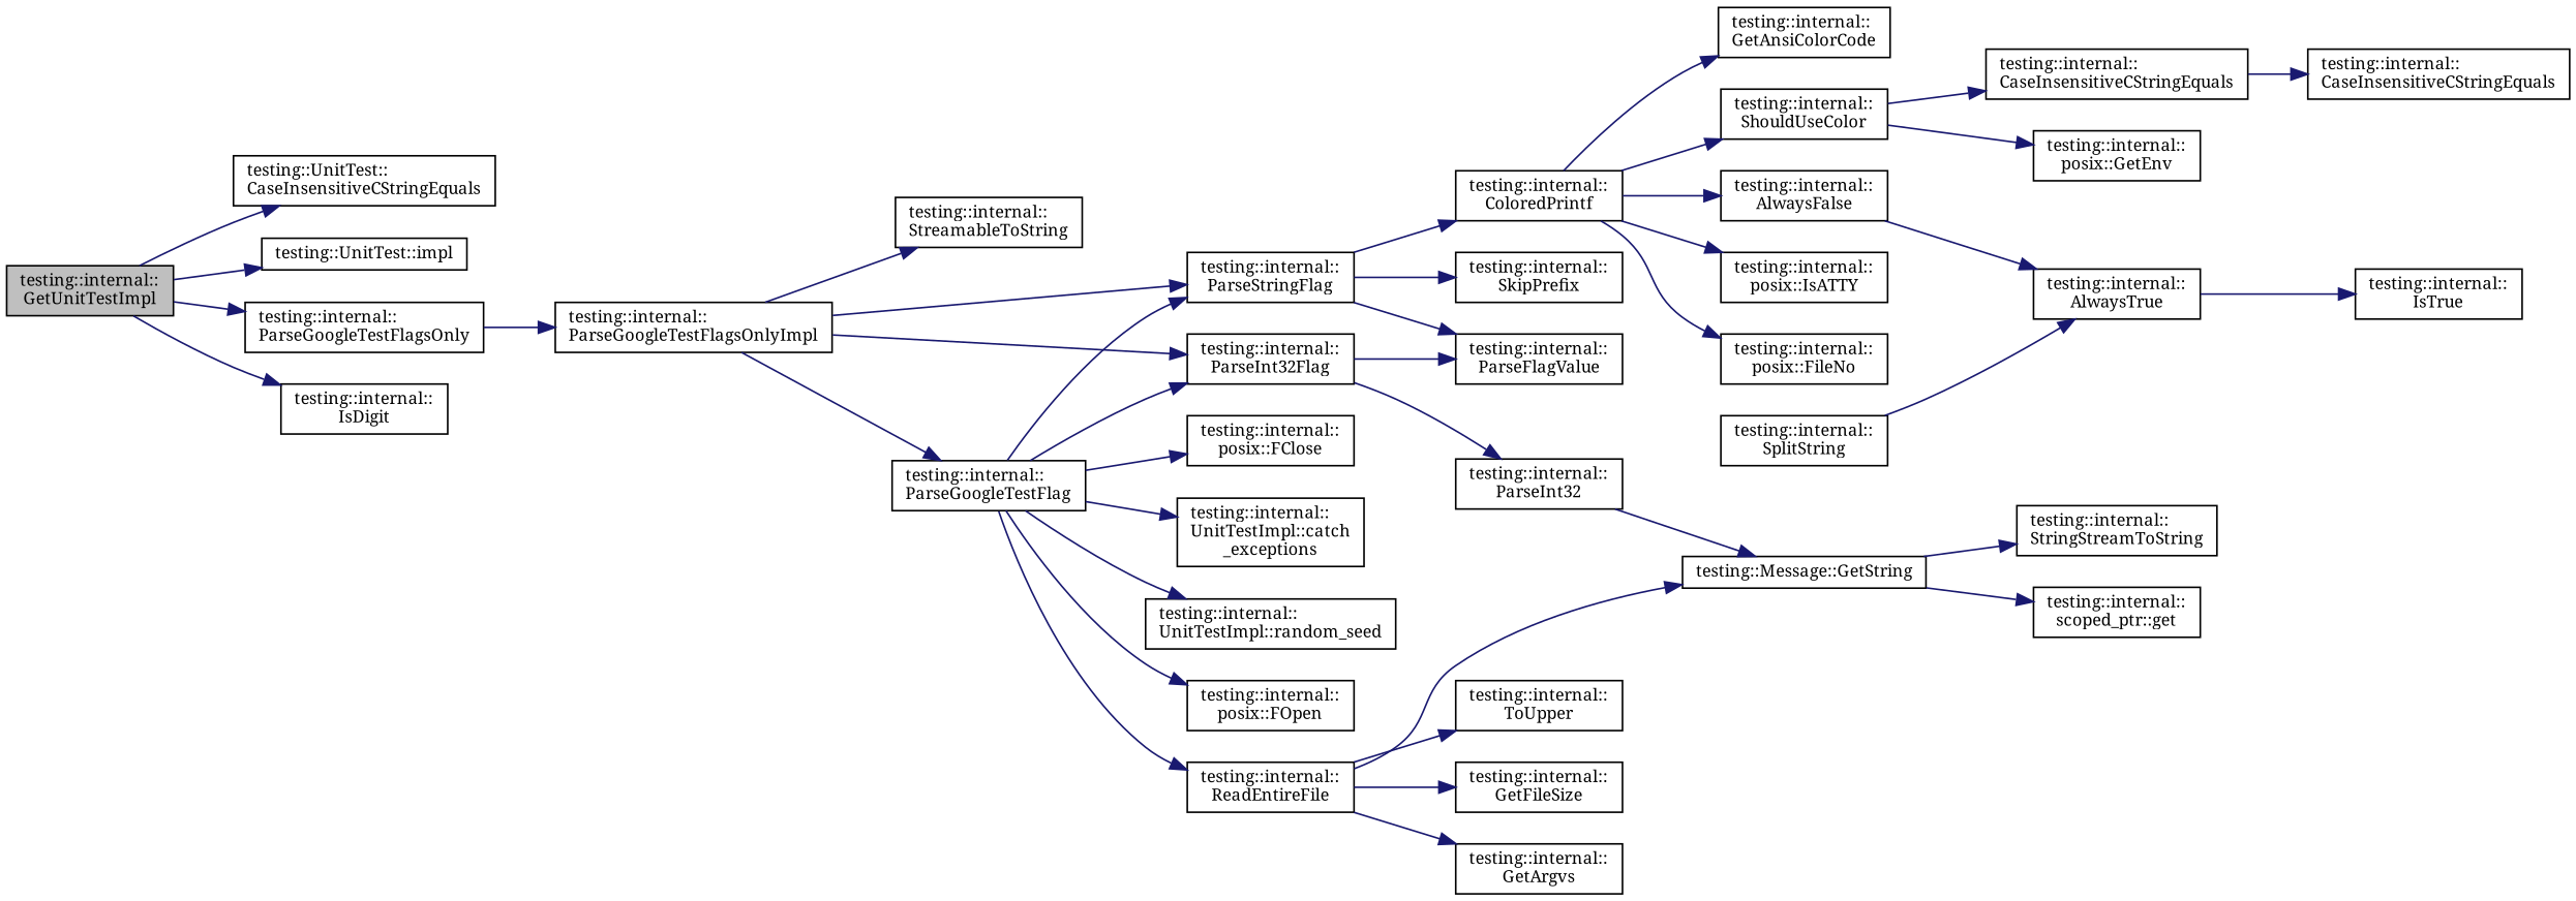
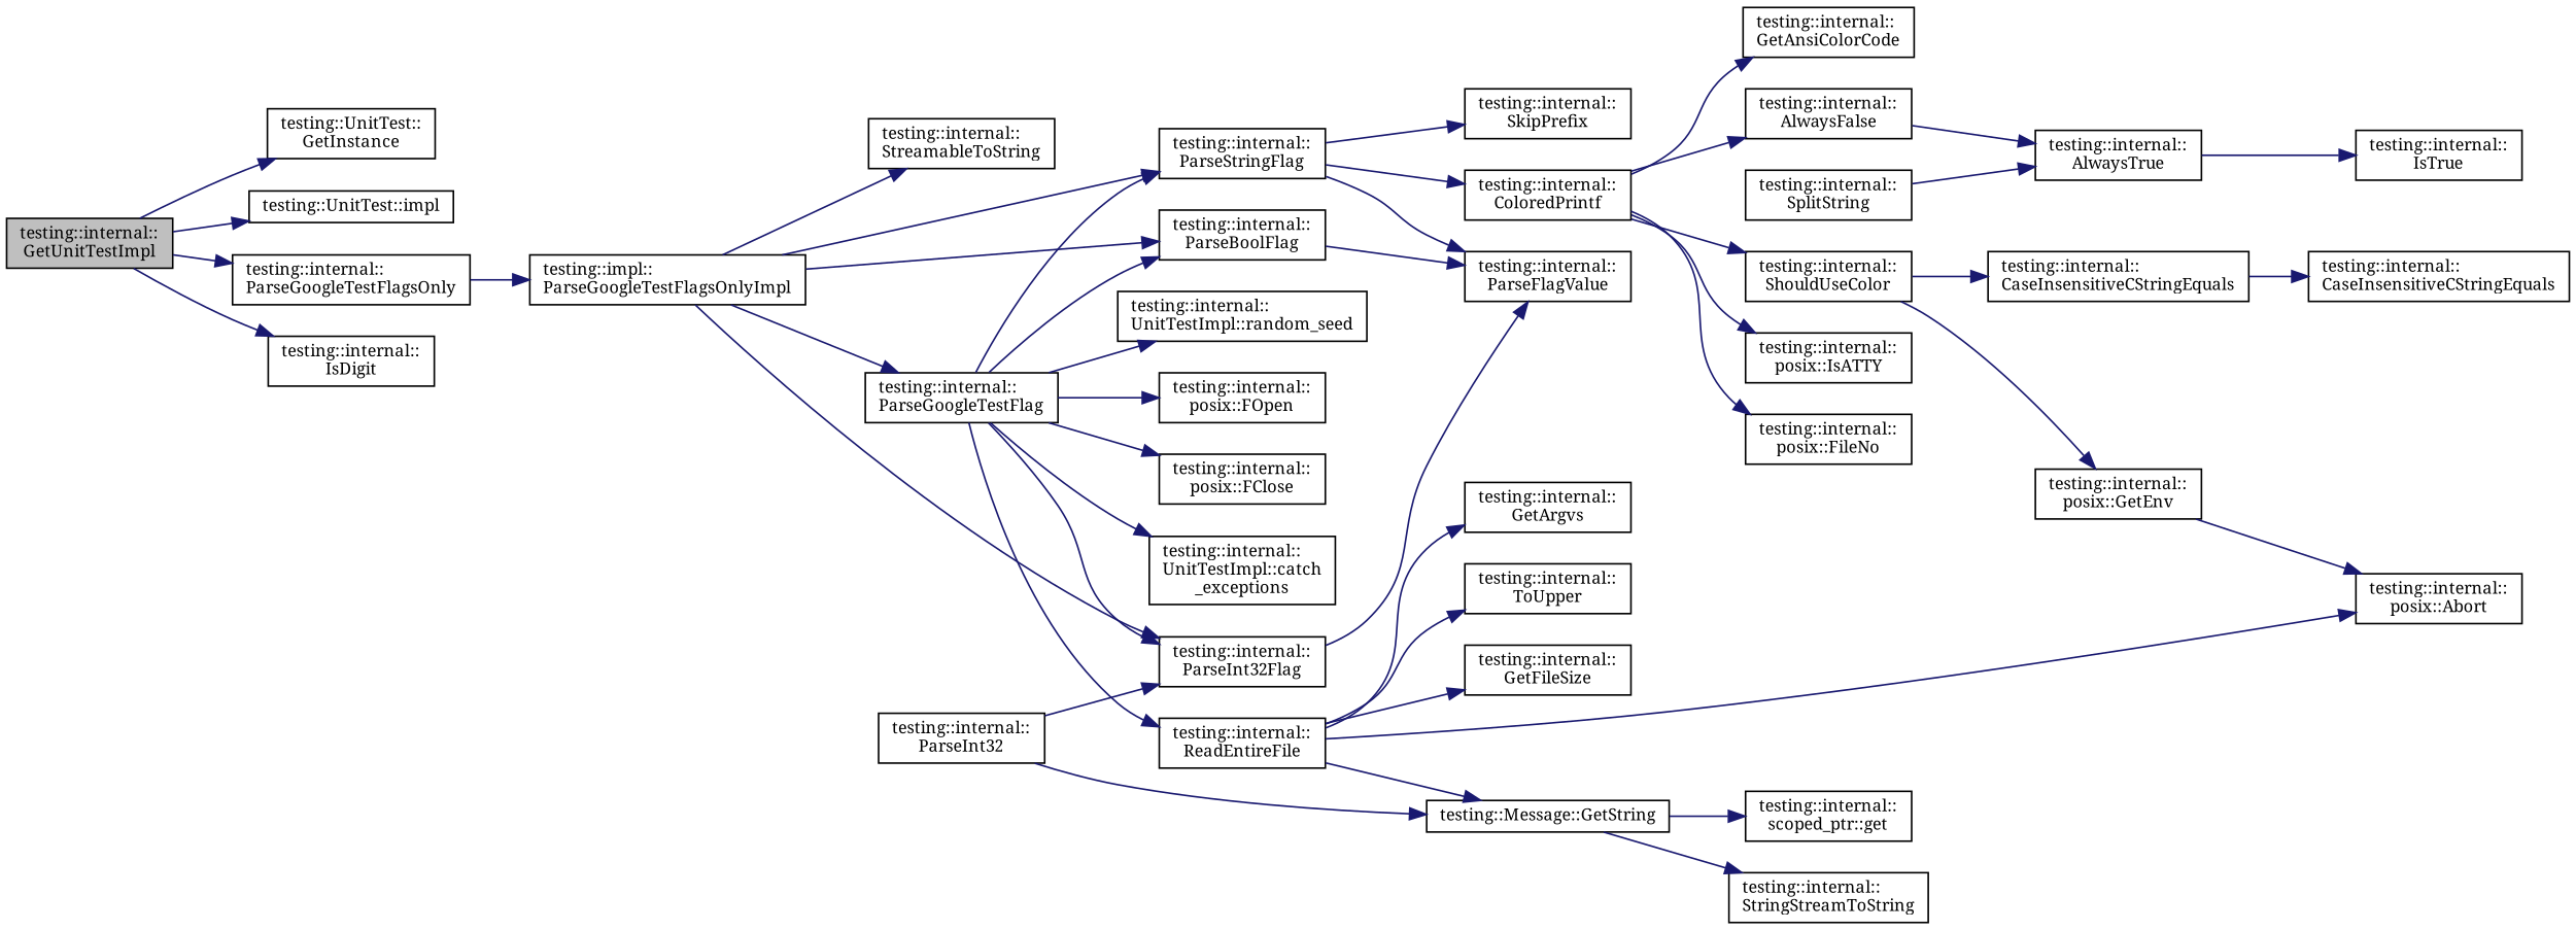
  digraph {
    fontname="Noto Serif"
    rankdir=LR
    node [color=black fillcolor=white fontname="Noto Serif" fontsize=10 shape=record style=filled]
    edge [color=midnightblue fontname="Noto Serif" fontsize=10 labelfontname=Helvetica labelfontsize=10 style=solid]
    n1 [fillcolor=grey75 fontcolor=black height=0.2 label="testing::internal::\lGetUnitTestImpl" width=0.4]
-   n2 [height=0.2 label="testing::UnitTest::\lCaseInsensitiveCStringEquals" width=0.4]
+   n2 [height=0.2 label="testing::UnitTest::\lGetInstance" width=0.4]
    n3 [height=0.2 label="testing::UnitTest::impl" width=0.4]
    n4 [height=0.2 label="testing::internal::\lParseGoogleTestFlagsOnly" width=0.4]
    n5 [height=0.2 label="testing::internal::\lIsDigit" width=0.4]
-   n6 [height=0.2 label="testing::internal::\lParseGoogleTestFlagsOnlyImpl" width=0.4]
+   n6 [height=0.2 label="testing::impl::\lParseGoogleTestFlagsOnlyImpl" width=0.4]
    n7 [height=0.2 label="testing::internal::\lStreamableToString" width=0.4]
+   n8 [height=0.2 label="testing::internal::\lParseBoolFlag" width=0.4]
    n9 [height=0.2 label="testing::internal::\lParseInt32Flag" width=0.4]
    n10 [height=0.2 label="testing::internal::\lParseStringFlag" width=0.4]
    n11 [height=0.2 label="testing::internal::\lParseGoogleTestFlag" width=0.4]
    n12 [height=0.2 label="testing::internal::\lParseFlagValue" width=0.4]
    n13 [height=0.2 label="testing::internal::\lParseInt32" width=0.4]
    n14 [height=0.2 label="testing::internal::\lSkipPrefix" width=0.4]
    n15 [height=0.2 label="testing::internal::\lColoredPrintf" width=0.4]
    n16 [height=0.2 label="testing::internal::\lUnitTestImpl::catch\l_exceptions" width=0.4]
    n17 [height=0.2 label="testing::internal::\lUnitTestImpl::random_seed" width=0.4]
    n18 [height=0.2 label="testing::internal::\lposix::FOpen" width=0.4]
    n19 [height=0.2 label="testing::internal::\lReadEntireFile" width=0.4]
    n20 [height=0.2 label="testing::internal::\lposix::FClose" width=0.4]
    n21 [height=0.2 label="testing::Message::GetString" width=0.4]
    n22 [height=0.2 label="testing::internal::\lStringStreamToString" width=0.4]
    n23 [height=0.2 label="testing::internal::\lscoped_ptr::get" width=0.4]
    n24 [height=0.2 label="testing::internal::\lAlwaysFalse" width=0.4]
    n25 [height=0.2 label="testing::internal::\lShouldUseColor" width=0.4]
    n26 [height=0.2 label="testing::internal::\lposix::IsATTY" width=0.4]
    n27 [height=0.2 label="testing::internal::\lposix::FileNo" width=0.4]
    n28 [height=0.2 label="testing::internal::\lGetAnsiColorCode" width=0.4]
    n29 [height=0.2 label="testing::internal::\lAlwaysTrue" width=0.4]
    n30 [height=0.2 label="testing::internal::\lCaseInsensitiveCStringEquals" width=0.4]
    n31 [height=0.2 label="testing::internal::\lposix::GetEnv" width=0.4]
    n32 [height=0.2 label="testing::internal::\lIsTrue" width=0.4]
    n33 [height=0.2 label="testing::internal::\lCaseInsensitiveCStringEquals" width=0.4]
+   n34 [height=0.2 label="testing::internal::\lposix::Abort" width=0.4]
    n35 [height=0.2 label="testing::internal::\lGetFileSize" width=0.4]
    n36 [height=0.2 label="testing::internal::\lGetArgvs" width=0.4]
    n37 [height=0.2 label="testing::internal::\lToUpper" width=0.4]
    n38 [height=0.2 label="testing::internal::\lSplitString" width=0.4]
    n1 -> n2
    n1 -> n3
    n1 -> n4
    n1 -> n5
    n4 -> n6
    n6 -> n7
+   n6 -> n8
    n6 -> n9
    n6 -> n10
    n6 -> n11
+   n8 -> n12
    n9 -> n12
-   n9 -> n13
+   n13 -> n9
    n10 -> n12
    n10 -> n14
    n10 -> n15
+   n11 -> n8
    n11 -> n9
    n11 -> n10
    n11 -> n16
    n11 -> n17
    n11 -> n18
    n11 -> n19
    n11 -> n20
    n13 -> n21
    n15 -> n24
    n15 -> n25
    n15 -> n26
    n15 -> n27
    n15 -> n28
    n19 -> n21
+   n19 -> n34
    n19 -> n35
    n19 -> n36
    n19 -> n37
    n21 -> n22
    n21 -> n23
    n24 -> n29
    n25 -> n30
    n25 -> n31
    n29 -> n32
    n30 -> n33
+   n31 -> n34
    n38 -> n29
  }
